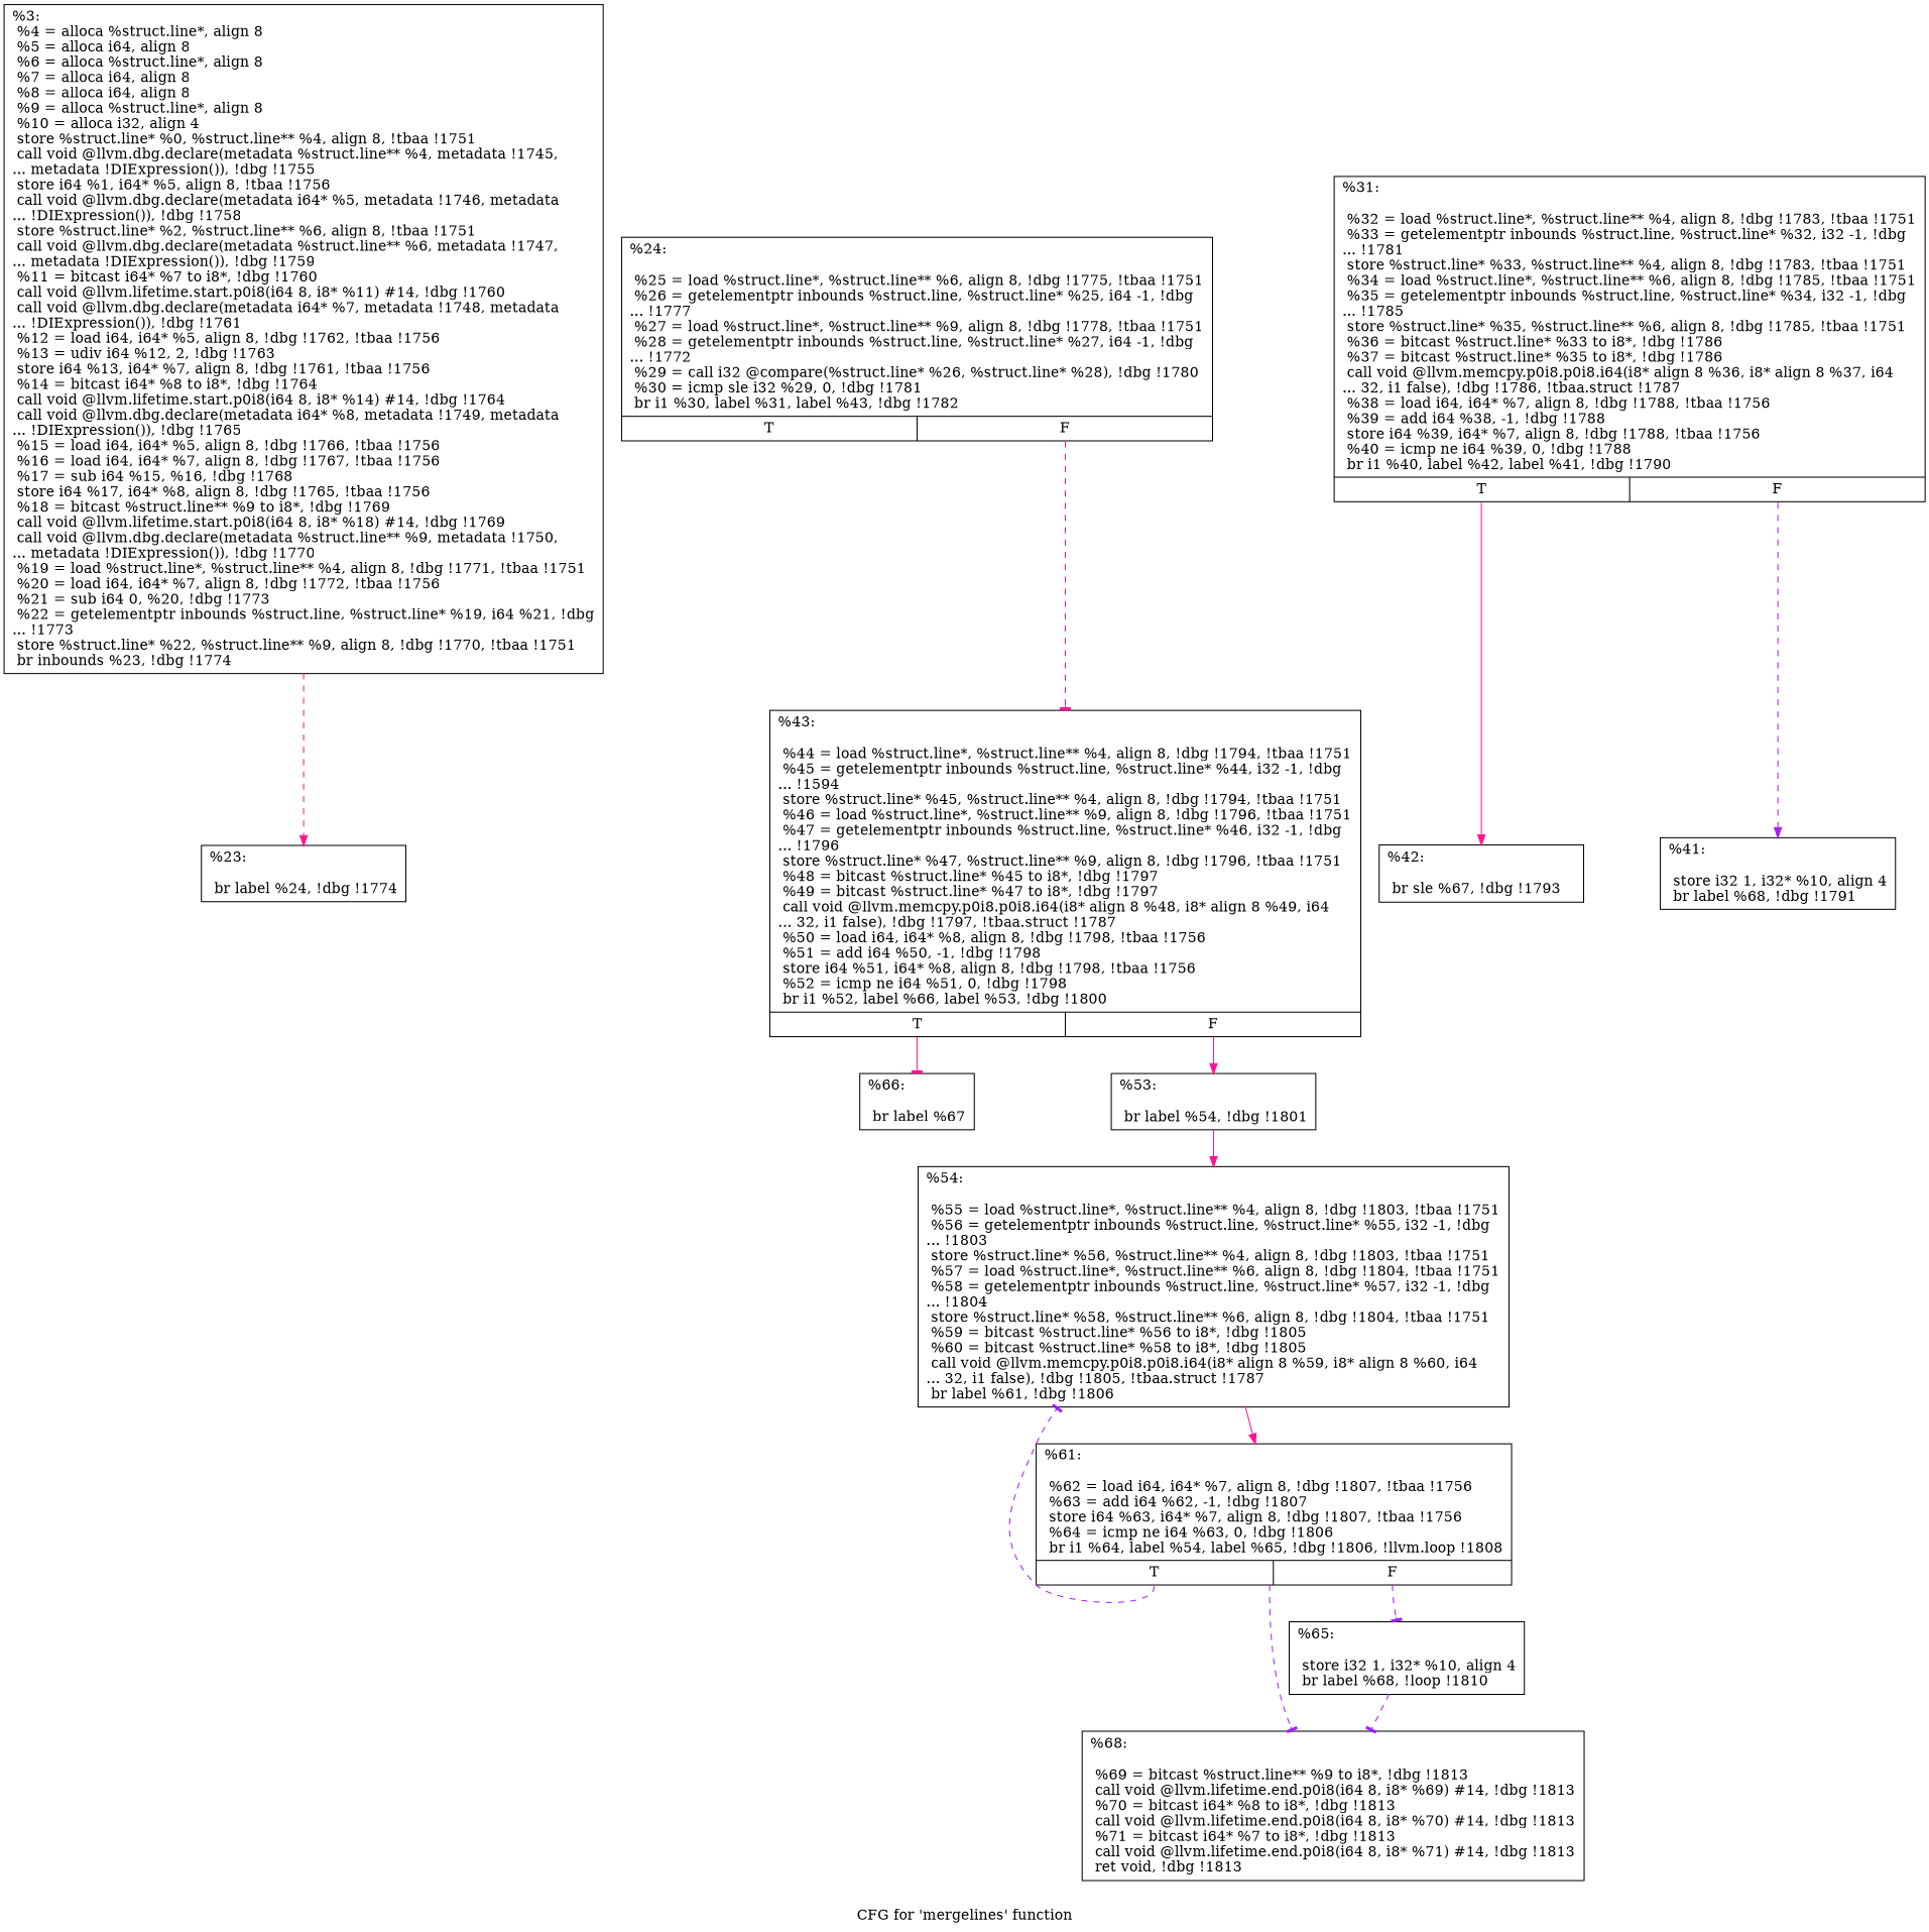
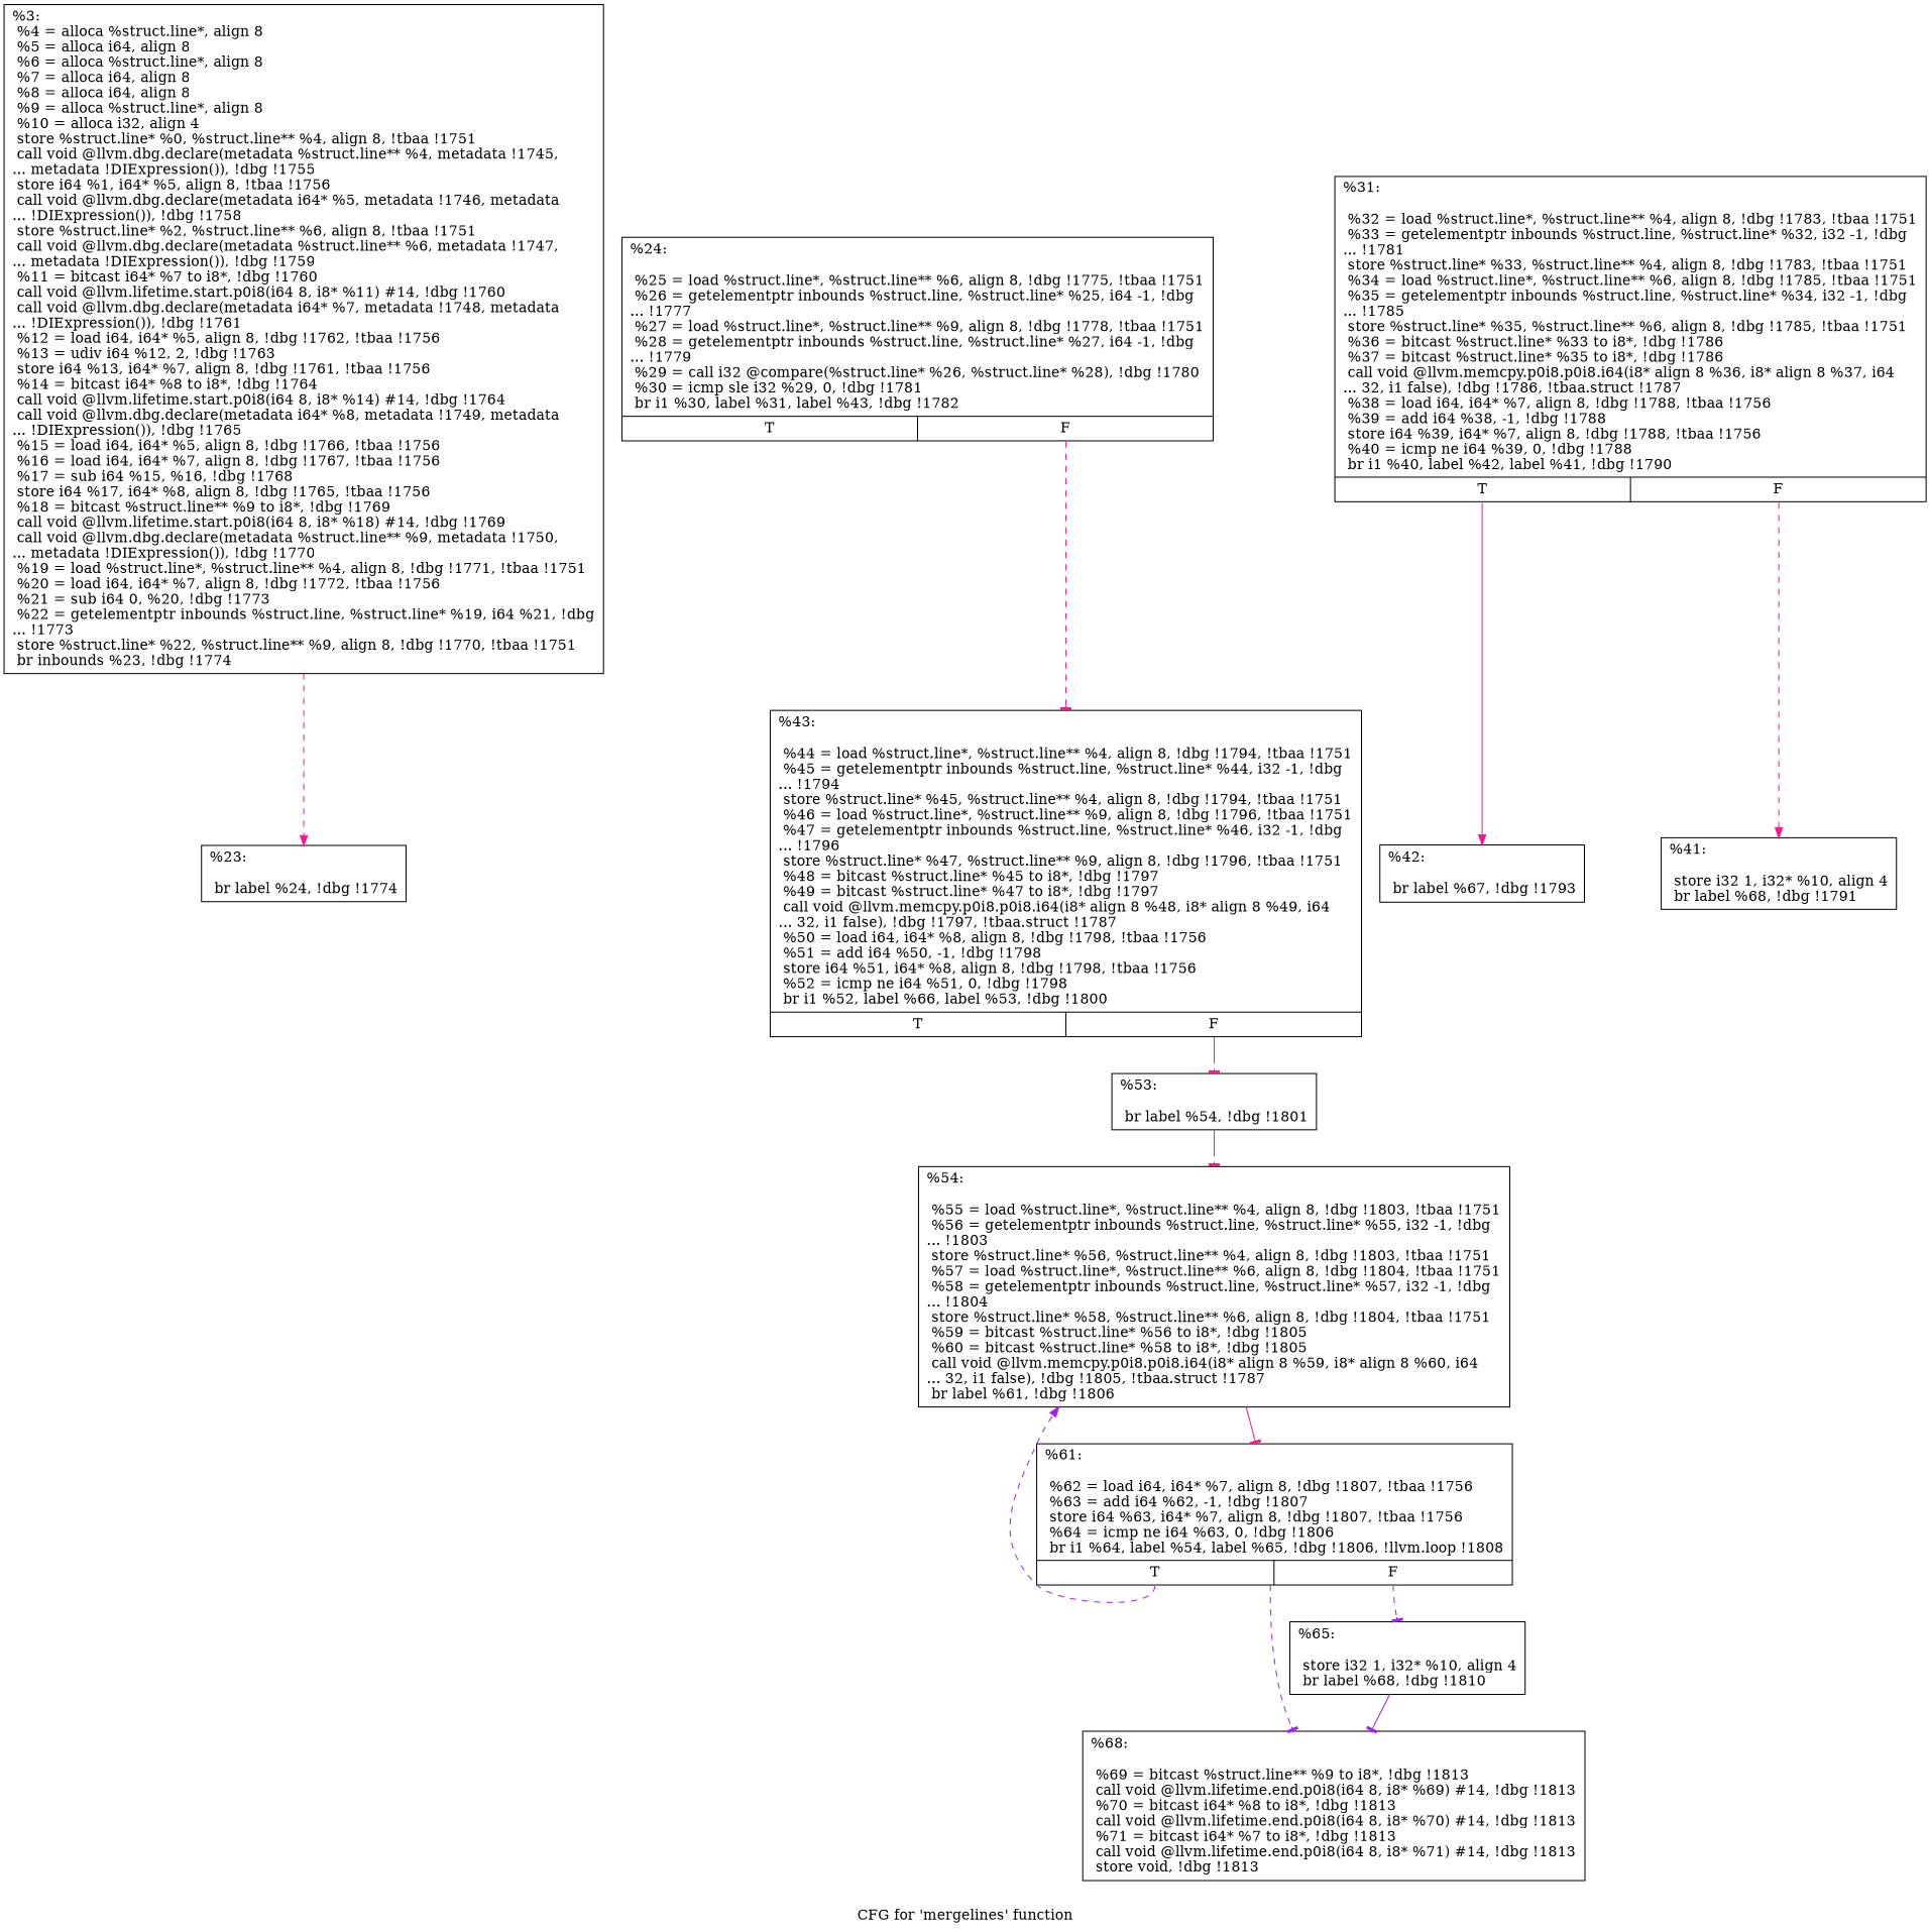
  digraph {
    label="CFG for 'mergelines' function"
    node [shape=record]
    edge [arrowhead=tee color=deeppink style=dashed]
    n1 [label="{%3:\l  %4 = alloca %struct.line*, align 8\l  %5 = alloca i64, align 8\l  %6 = alloca %struct.line*, align 8\l  %7 = alloca i64, align 8\l  %8 = alloca i64, align 8\l  %9 = alloca %struct.line*, align 8\l  %10 = alloca i32, align 4\l  store %struct.line* %0, %struct.line** %4, align 8, !tbaa !1751\l  call void @llvm.dbg.declare(metadata %struct.line** %4, metadata !1745,\l... metadata !DIExpression()), !dbg !1755\l  store i64 %1, i64* %5, align 8, !tbaa !1756\l  call void @llvm.dbg.declare(metadata i64* %5, metadata !1746, metadata\l... !DIExpression()), !dbg !1758\l  store %struct.line* %2, %struct.line** %6, align 8, !tbaa !1751\l  call void @llvm.dbg.declare(metadata %struct.line** %6, metadata !1747,\l... metadata !DIExpression()), !dbg !1759\l  %11 = bitcast i64* %7 to i8*, !dbg !1760\l  call void @llvm.lifetime.start.p0i8(i64 8, i8* %11) #14, !dbg !1760\l  call void @llvm.dbg.declare(metadata i64* %7, metadata !1748, metadata\l... !DIExpression()), !dbg !1761\l  %12 = load i64, i64* %5, align 8, !dbg !1762, !tbaa !1756\l  %13 = udiv i64 %12, 2, !dbg !1763\l  store i64 %13, i64* %7, align 8, !dbg !1761, !tbaa !1756\l  %14 = bitcast i64* %8 to i8*, !dbg !1764\l  call void @llvm.lifetime.start.p0i8(i64 8, i8* %14) #14, !dbg !1764\l  call void @llvm.dbg.declare(metadata i64* %8, metadata !1749, metadata\l... !DIExpression()), !dbg !1765\l  %15 = load i64, i64* %5, align 8, !dbg !1766, !tbaa !1756\l  %16 = load i64, i64* %7, align 8, !dbg !1767, !tbaa !1756\l  %17 = sub i64 %15, %16, !dbg !1768\l  store i64 %17, i64* %8, align 8, !dbg !1765, !tbaa !1756\l  %18 = bitcast %struct.line** %9 to i8*, !dbg !1769\l  call void @llvm.lifetime.start.p0i8(i64 8, i8* %18) #14, !dbg !1769\l  call void @llvm.dbg.declare(metadata %struct.line** %9, metadata !1750,\l... metadata !DIExpression()), !dbg !1770\l  %19 = load %struct.line*, %struct.line** %4, align 8, !dbg !1771, !tbaa !1751\l  %20 = load i64, i64* %7, align 8, !dbg !1772, !tbaa !1756\l  %21 = sub i64 0, %20, !dbg !1773\l  %22 = getelementptr inbounds %struct.line, %struct.line* %19, i64 %21, !dbg\l... !1773\l  store %struct.line* %22, %struct.line** %9, align 8, !dbg !1770, !tbaa !1751\l  br inbounds %23, !dbg !1774\l}"]
    n2 [label="{%23:\l\l  br label %24, !dbg !1774\l}"]
-   n3 [label="{%24:\l\l  %25 = load %struct.line*, %struct.line** %6, align 8, !dbg !1775, !tbaa !1751\l  %26 = getelementptr inbounds %struct.line, %struct.line* %25, i64 -1, !dbg\l... !1777\l  %27 = load %struct.line*, %struct.line** %9, align 8, !dbg !1778, !tbaa !1751\l  %28 = getelementptr inbounds %struct.line, %struct.line* %27, i64 -1, !dbg\l... !1772\l  %29 = call i32 @compare(%struct.line* %26, %struct.line* %28), !dbg !1780\l  %30 = icmp sle i32 %29, 0, !dbg !1781\l  br i1 %30, label %31, label %43, !dbg !1782\l|{<s0>T|<s1>F}}"]
-   n4 [label="{%43:\l\l  %44 = load %struct.line*, %struct.line** %4, align 8, !dbg !1794, !tbaa !1751\l  %45 = getelementptr inbounds %struct.line, %struct.line* %44, i32 -1, !dbg\l... !1594\l  store %struct.line* %45, %struct.line** %4, align 8, !dbg !1794, !tbaa !1751\l  %46 = load %struct.line*, %struct.line** %9, align 8, !dbg !1796, !tbaa !1751\l  %47 = getelementptr inbounds %struct.line, %struct.line* %46, i32 -1, !dbg\l... !1796\l  store %struct.line* %47, %struct.line** %9, align 8, !dbg !1796, !tbaa !1751\l  %48 = bitcast %struct.line* %45 to i8*, !dbg !1797\l  %49 = bitcast %struct.line* %47 to i8*, !dbg !1797\l  call void @llvm.memcpy.p0i8.p0i8.i64(i8* align 8 %48, i8* align 8 %49, i64\l... 32, i1 false), !dbg !1797, !tbaa.struct !1787\l  %50 = load i64, i64* %8, align 8, !dbg !1798, !tbaa !1756\l  %51 = add i64 %50, -1, !dbg !1798\l  store i64 %51, i64* %8, align 8, !dbg !1798, !tbaa !1756\l  %52 = icmp ne i64 %51, 0, !dbg !1798\l  br i1 %52, label %66, label %53, !dbg !1800\l|{<s0>T|<s1>F}}"]
+   n3 [label="{%24:\l\l  %25 = load %struct.line*, %struct.line** %6, align 8, !dbg !1775, !tbaa !1751\l  %26 = getelementptr inbounds %struct.line, %struct.line* %25, i64 -1, !dbg\l... !1777\l  %27 = load %struct.line*, %struct.line** %9, align 8, !dbg !1778, !tbaa !1751\l  %28 = getelementptr inbounds %struct.line, %struct.line* %27, i64 -1, !dbg\l... !1779\l  %29 = call i32 @compare(%struct.line* %26, %struct.line* %28), !dbg !1780\l  %30 = icmp sle i32 %29, 0, !dbg !1781\l  br i1 %30, label %31, label %43, !dbg !1782\l|{<s0>T|<s1>F}}"]
+   n4 [label="{%43:\l\l  %44 = load %struct.line*, %struct.line** %4, align 8, !dbg !1794, !tbaa !1751\l  %45 = getelementptr inbounds %struct.line, %struct.line* %44, i32 -1, !dbg\l... !1794\l  store %struct.line* %45, %struct.line** %4, align 8, !dbg !1794, !tbaa !1751\l  %46 = load %struct.line*, %struct.line** %9, align 8, !dbg !1796, !tbaa !1751\l  %47 = getelementptr inbounds %struct.line, %struct.line* %46, i32 -1, !dbg\l... !1796\l  store %struct.line* %47, %struct.line** %9, align 8, !dbg !1796, !tbaa !1751\l  %48 = bitcast %struct.line* %45 to i8*, !dbg !1797\l  %49 = bitcast %struct.line* %47 to i8*, !dbg !1797\l  call void @llvm.memcpy.p0i8.p0i8.i64(i8* align 8 %48, i8* align 8 %49, i64\l... 32, i1 false), !dbg !1797, !tbaa.struct !1787\l  %50 = load i64, i64* %8, align 8, !dbg !1798, !tbaa !1756\l  %51 = add i64 %50, -1, !dbg !1798\l  store i64 %51, i64* %8, align 8, !dbg !1798, !tbaa !1756\l  %52 = icmp ne i64 %51, 0, !dbg !1798\l  br i1 %52, label %66, label %53, !dbg !1800\l|{<s0>T|<s1>F}}"]
    n5 [label="{%31:\l\l  %32 = load %struct.line*, %struct.line** %4, align 8, !dbg !1783, !tbaa !1751\l  %33 = getelementptr inbounds %struct.line, %struct.line* %32, i32 -1, !dbg\l... !1781\l  store %struct.line* %33, %struct.line** %4, align 8, !dbg !1783, !tbaa !1751\l  %34 = load %struct.line*, %struct.line** %6, align 8, !dbg !1785, !tbaa !1751\l  %35 = getelementptr inbounds %struct.line, %struct.line* %34, i32 -1, !dbg\l... !1785\l  store %struct.line* %35, %struct.line** %6, align 8, !dbg !1785, !tbaa !1751\l  %36 = bitcast %struct.line* %33 to i8*, !dbg !1786\l  %37 = bitcast %struct.line* %35 to i8*, !dbg !1786\l  call void @llvm.memcpy.p0i8.p0i8.i64(i8* align 8 %36, i8* align 8 %37, i64\l... 32, i1 false), !dbg !1786, !tbaa.struct !1787\l  %38 = load i64, i64* %7, align 8, !dbg !1788, !tbaa !1756\l  %39 = add i64 %38, -1, !dbg !1788\l  store i64 %39, i64* %7, align 8, !dbg !1788, !tbaa !1756\l  %40 = icmp ne i64 %39, 0, !dbg !1788\l  br i1 %40, label %42, label %41, !dbg !1790\l|{<s0>T|<s1>F}}"]
-   n6 [label="{%42:\l\l  br sle %67, !dbg !1793\l}"]
+   n6 [label="{%42:\l\l  br label %67, !dbg !1793\l}"]
    n7 [label="{%41:\l\l  store i32 1, i32* %10, align 4\l  br label %68, !dbg !1791\l}"]
-   n8 [label="{%66:\l\l  br label %67\l}"]
    n9 [label="{%53:\l\l  br label %54, !dbg !1801\l}"]
    n10 [label="{%54:\l\l  %55 = load %struct.line*, %struct.line** %4, align 8, !dbg !1803, !tbaa !1751\l  %56 = getelementptr inbounds %struct.line, %struct.line* %55, i32 -1, !dbg\l... !1803\l  store %struct.line* %56, %struct.line** %4, align 8, !dbg !1803, !tbaa !1751\l  %57 = load %struct.line*, %struct.line** %6, align 8, !dbg !1804, !tbaa !1751\l  %58 = getelementptr inbounds %struct.line, %struct.line* %57, i32 -1, !dbg\l... !1804\l  store %struct.line* %58, %struct.line** %6, align 8, !dbg !1804, !tbaa !1751\l  %59 = bitcast %struct.line* %56 to i8*, !dbg !1805\l  %60 = bitcast %struct.line* %58 to i8*, !dbg !1805\l  call void @llvm.memcpy.p0i8.p0i8.i64(i8* align 8 %59, i8* align 8 %60, i64\l... 32, i1 false), !dbg !1805, !tbaa.struct !1787\l  br label %61, !dbg !1806\l}"]
-   n11 [label="{%68:\l\l  %69 = bitcast %struct.line** %9 to i8*, !dbg !1813\l  call void @llvm.lifetime.end.p0i8(i64 8, i8* %69) #14, !dbg !1813\l  %70 = bitcast i64* %8 to i8*, !dbg !1813\l  call void @llvm.lifetime.end.p0i8(i64 8, i8* %70) #14, !dbg !1813\l  %71 = bitcast i64* %7 to i8*, !dbg !1813\l  call void @llvm.lifetime.end.p0i8(i64 8, i8* %71) #14, !dbg !1813\l  ret void, !dbg !1813\l}"]
+   n11 [label="{%68:\l\l  %69 = bitcast %struct.line** %9 to i8*, !dbg !1813\l  call void @llvm.lifetime.end.p0i8(i64 8, i8* %69) #14, !dbg !1813\l  %70 = bitcast i64* %8 to i8*, !dbg !1813\l  call void @llvm.lifetime.end.p0i8(i64 8, i8* %70) #14, !dbg !1813\l  %71 = bitcast i64* %7 to i8*, !dbg !1813\l  call void @llvm.lifetime.end.p0i8(i64 8, i8* %71) #14, !dbg !1813\l  store void, !dbg !1813\l}"]
    n12 [label="{%61:\l\l  %62 = load i64, i64* %7, align 8, !dbg !1807, !tbaa !1756\l  %63 = add i64 %62, -1, !dbg !1807\l  store i64 %63, i64* %7, align 8, !dbg !1807, !tbaa !1756\l  %64 = icmp ne i64 %63, 0, !dbg !1806\l  br i1 %64, label %54, label %65, !dbg !1806, !llvm.loop !1808\l|{<s0>T|<s1>F}}"]
-   n13 [label="{%65:\l\l  store i32 1, i32* %10, align 4\l  br label %68, !loop !1810\l}"]
+   n13 [label="{%65:\l\l  store i32 1, i32* %10, align 4\l  br label %68, !dbg !1810\l}"]
    n1 -> n2 [arrowhead=normal]
    n3 -> n4 [tailport=s1]
-   n4 -> n8 [style=solid tailport=s0]
-   n4 -> n9 [arrowhead=normal style=solid tailport=s1]
+   n4 -> n9 [style=solid tailport=s1]
    n5 -> n6 [arrowhead=normal style=solid tailport=s0]
-   n5 -> n7 [arrowhead=normal color=purple tailport=s1]
-   n9 -> n10 [arrowhead=normal style=solid]
-   n10 -> n12 [arrowhead=normal style=solid]
-   n12 -> n10 [color=purple tailport=s0]
+   n5 -> n7 [arrowhead=normal tailport=s1]
+   n9 -> n10 [style=solid]
+   n10 -> n12 [style=solid]
+   n12 -> n10 [arrowhead=normal color=purple tailport=s0]
    n12 -> n11 [color=purple]
    n12 -> n13 [color=purple tailport=s1]
-   n13 -> n11 [color=purple]
+   n13 -> n11 [color=purple style=solid]
  }
